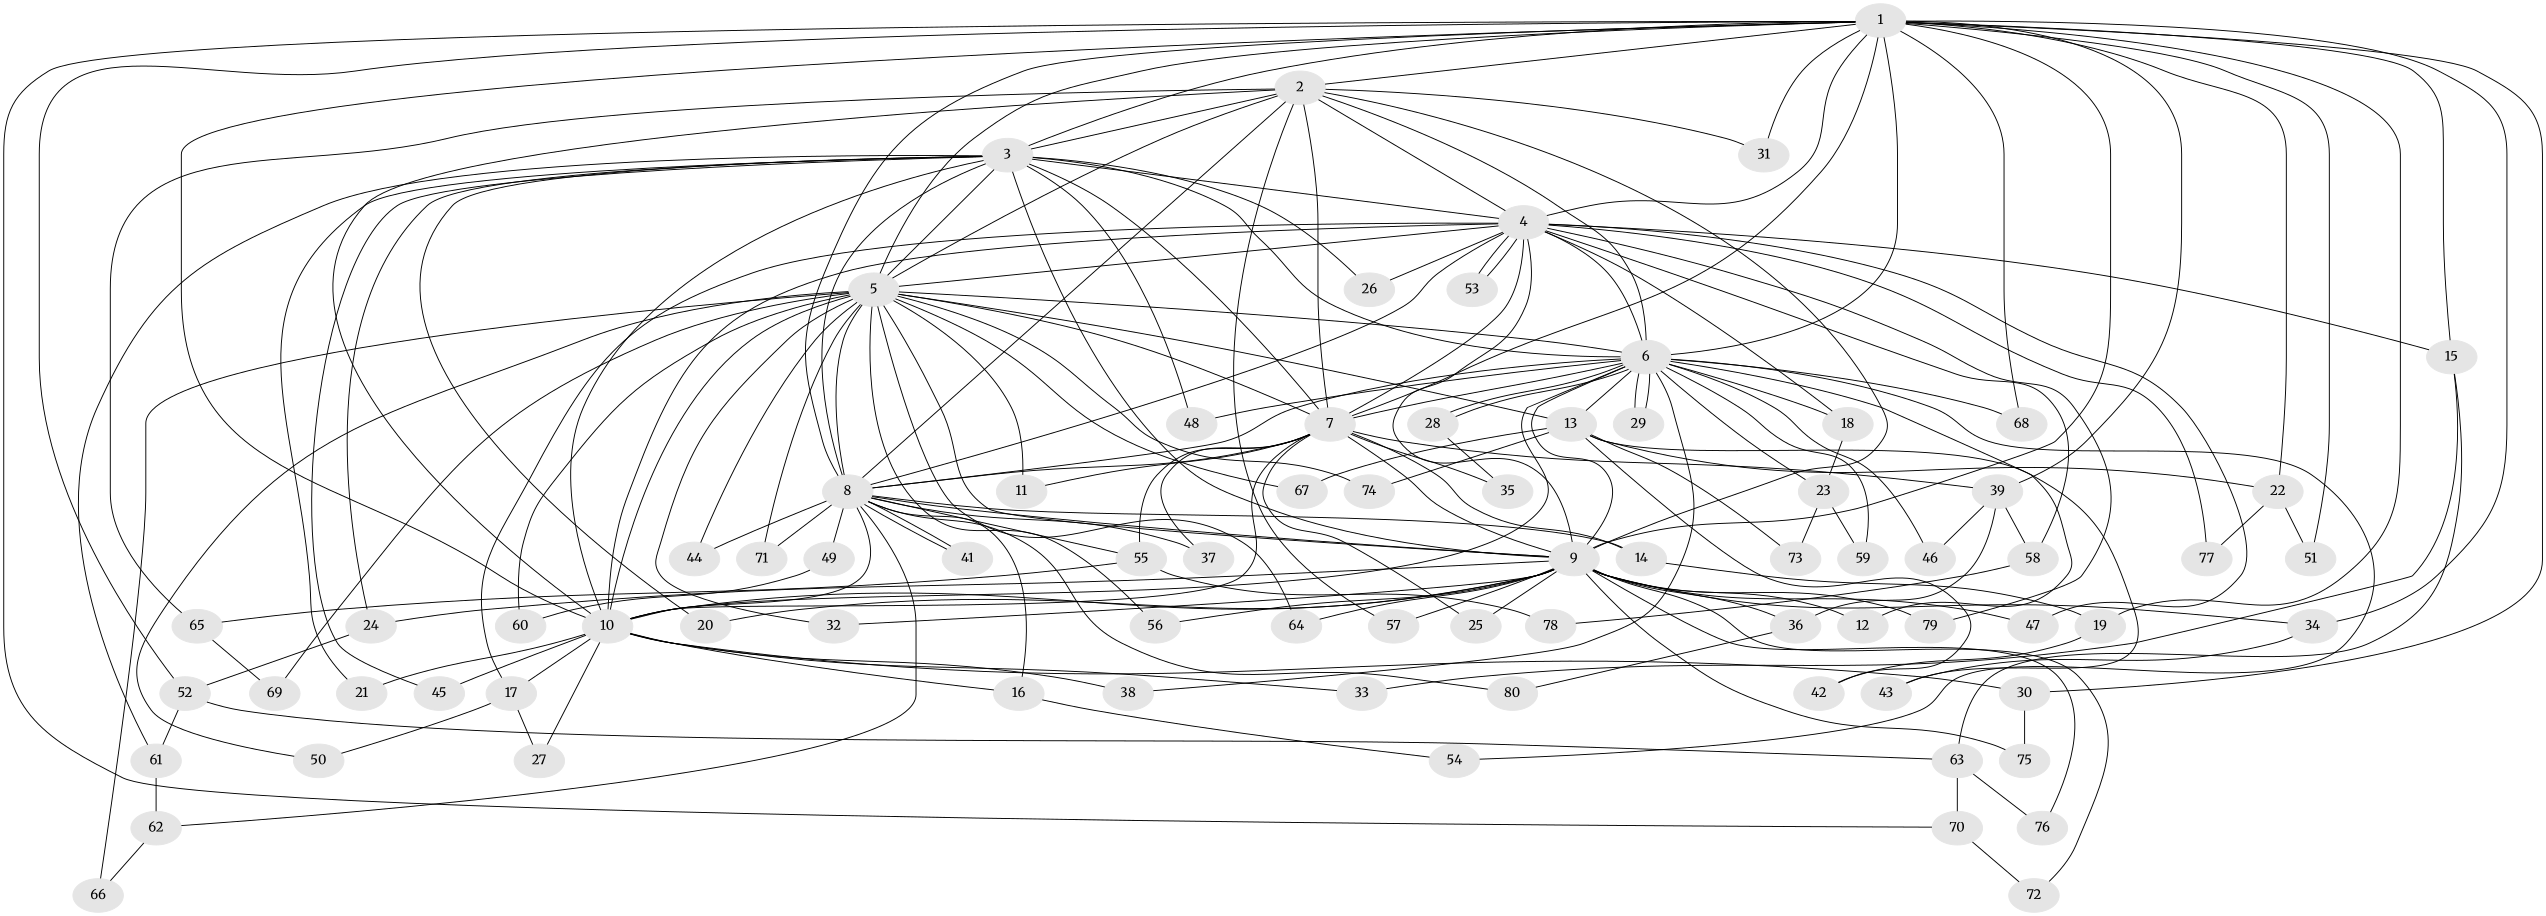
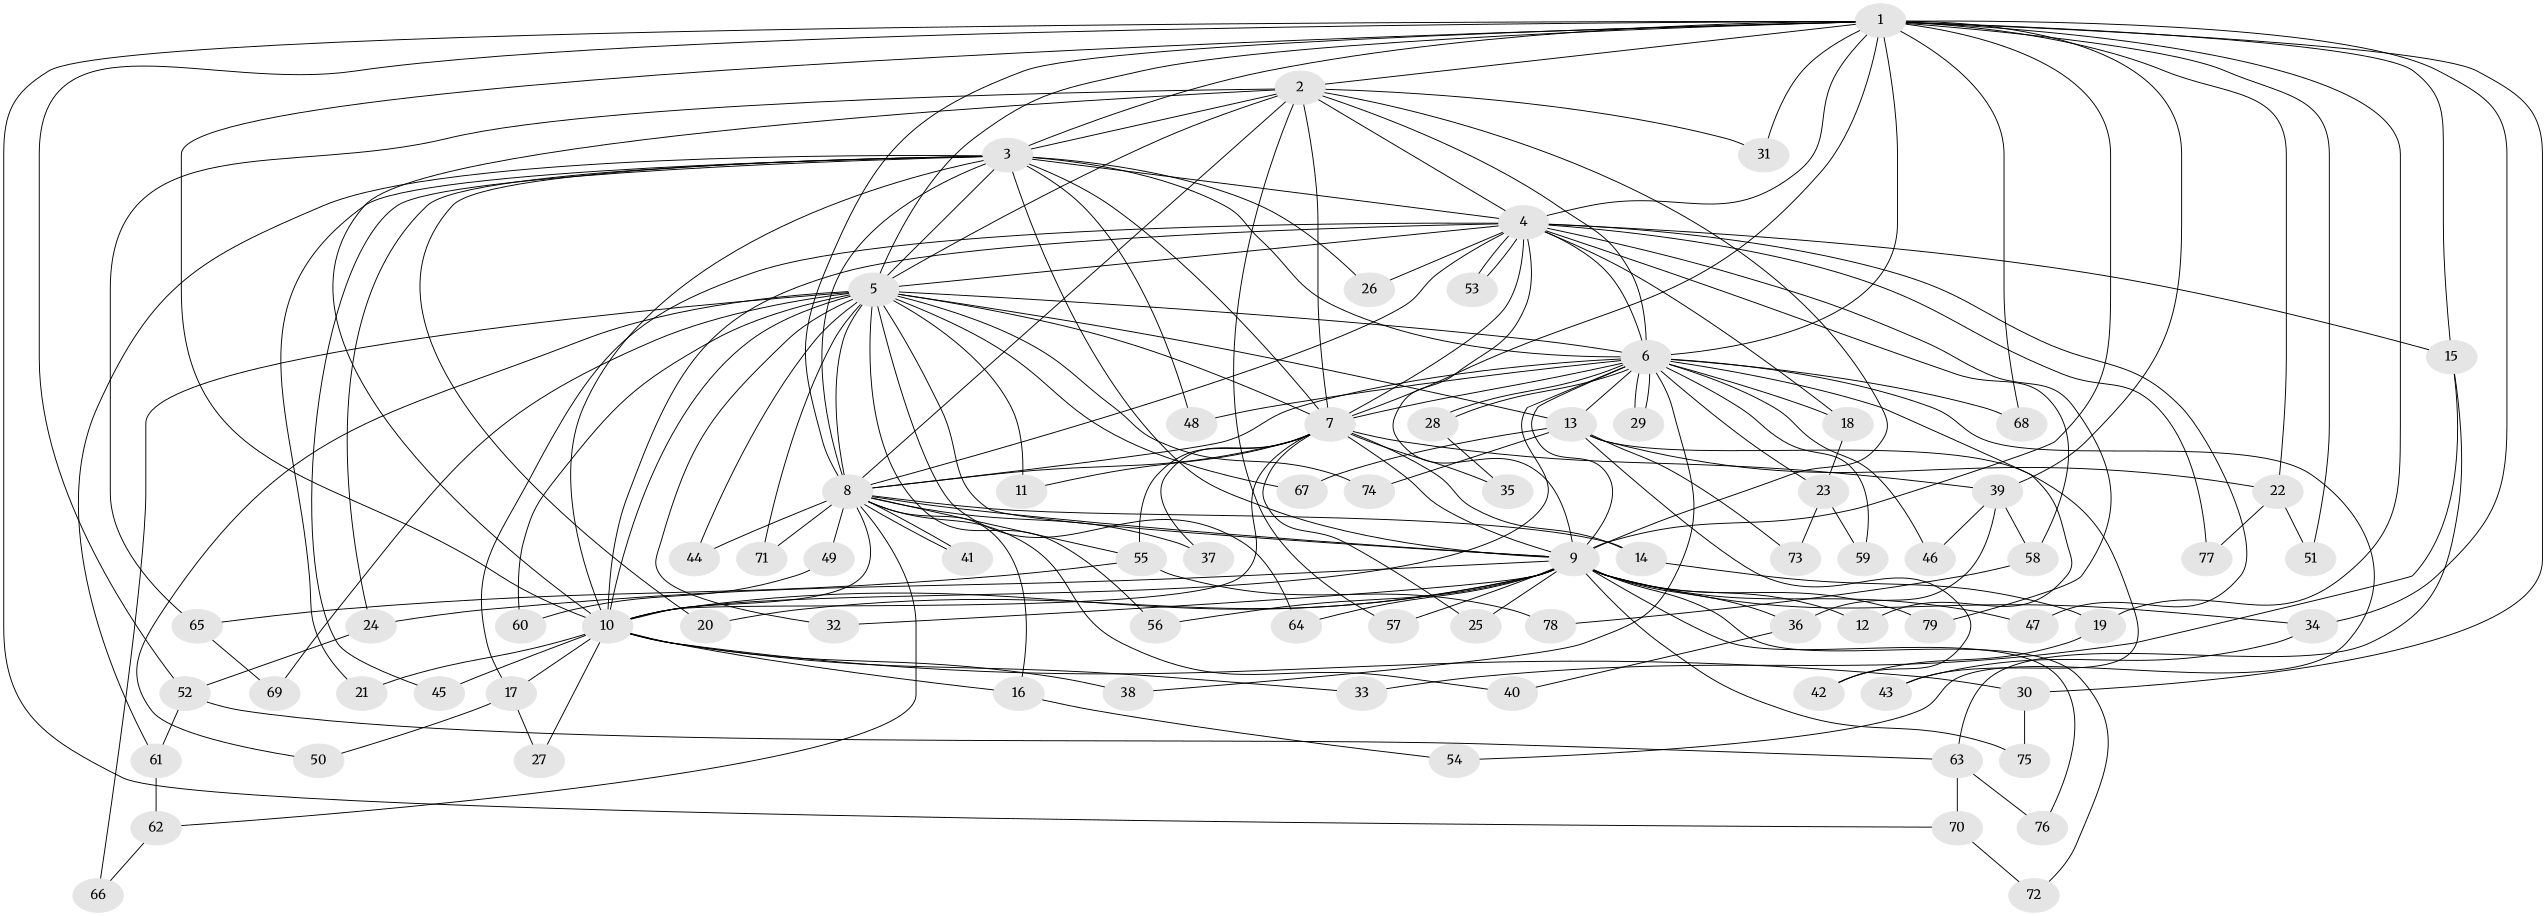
  graph {
    fontname=Merriweather
    node [color=gray90 fontname=Merriweather style=filled]
    edge [fontname=Merriweather]
    1
    2
    3
    4
    5
    6
    7
    8
    9
    10
    15
    19
    22
    30
    31
    34
    39
    51
    52
    68
    70
    57
    65
    20
    21
    24
    26
    45
    48
    61
    17
    18
    47
    53
    58
    77
    79
    11
    13
    32
    44
    50
    56
    60
    64
    66
    67
    69
    71
    74
    12
    23
    28
    29
    38
    46
    54
    59
    14
    25
    35
    37
    55
    49
    16
-   40 [label=80]
+   40
    41
    62
    36
    72
    75
    76
    27
    33
    63
    42
    43
    78
    73
    1 -- 2
    1 -- 3
    1 -- 4
    1 -- 5
    1 -- 6
    1 -- 7
    1 -- 8
    1 -- 9
    1 -- 10
    1 -- 15
    1 -- 19
    1 -- 22
    1 -- 30
    1 -- 31
    1 -- 34
    1 -- 39
    1 -- 51
    1 -- 52
    1 -- 68
    1 -- 70
    2 -- 3
    2 -- 4
    2 -- 5
    2 -- 6
    2 -- 7
    2 -- 8
    2 -- 9
    2 -- 10
    2 -- 31
    2 -- 57
    2 -- 65
    3 -- 4
    3 -- 5
    3 -- 6
    3 -- 7
    3 -- 8
    3 -- 9
    3 -- 10
    3 -- 20
    3 -- 21
    3 -- 24
    3 -- 26
    3 -- 45
    3 -- 48
    3 -- 61
    4 -- 5
    4 -- 6
    4 -- 7
    4 -- 8
    4 -- 9
    4 -- 10
    4 -- 15
    4 -- 26
    4 -- 17
    4 -- 18
    4 -- 47
    4 -- 53
    4 -- 53
    4 -- 58
    4 -- 77
    4 -- 79
    5 -- 6
    5 -- 7
    5 -- 8
    5 -- 9
    5 -- 10
    5 -- 11
    5 -- 13
    5 -- 32
    5 -- 44
    5 -- 50
    5 -- 56
    5 -- 60
    5 -- 64
    5 -- 66
    5 -- 67
    5 -- 69
    5 -- 71
    5 -- 74
    6 -- 7
    6 -- 8
    6 -- 9
    6 -- 10
    6 -- 68
    6 -- 48
    6 -- 18
    6 -- 13
    6 -- 12
    6 -- 23
    6 -- 28
    6 -- 28
    6 -- 29
    6 -- 29
    6 -- 38
    6 -- 46
    6 -- 54
    6 -- 59
    7 -- 8
    7 -- 9
    7 -- 10
    7 -- 39
    7 -- 11
    7 -- 14
    7 -- 25
    7 -- 35
    7 -- 37
    7 -- 55
    8 -- 9
    8 -- 10
    8 -- 44
    8 -- 71
    8 -- 14
    8 -- 37
    8 -- 55
    8 -- 49
    8 -- 16
    8 -- 40
    8 -- 41
    8 -- 41
    8 -- 62
    9 -- 10
    9 -- 34
    9 -- 57
    9 -- 20
    9 -- 24
    9 -- 47
    9 -- 79
    9 -- 32
    9 -- 56
    9 -- 64
    9 -- 12
    9 -- 25
    9 -- 36
    9 -- 72
    9 -- 75
    9 -- 76
    10 -- 30
    10 -- 21
    10 -- 45
    10 -- 17
    10 -- 38
    10 -- 16
    10 -- 27
    10 -- 33
    15 -- 33
    15 -- 63
    19 -- 42
    22 -- 51
    22 -- 77
    30 -- 75
    34 -- 43
    39 -- 58
    39 -- 46
    39 -- 36
    52 -- 61
    52 -- 63
    70 -- 72
    65 -- 69
    24 -- 52
    61 -- 62
    17 -- 50
    17 -- 27
    18 -- 23
    58 -- 78
    13 -- 22
    13 -- 67
    13 -- 74
    13 -- 42
    13 -- 43
    13 -- 73
    23 -- 59
    23 -- 73
    28 -- 35
    14 -- 19
    55 -- 65
    55 -- 78
    49 -- 60
    16 -- 54
    62 -- 66
    36 -- 40
    63 -- 70
    63 -- 76
  }
